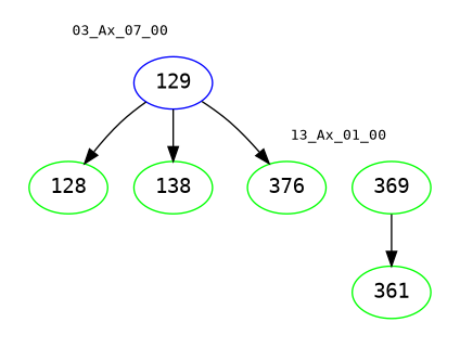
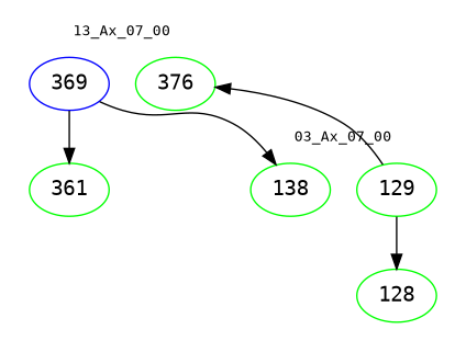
  digraph {
    fontname="DejaVu Sans Mono"
    node [color=green fontname="DejaVu Sans Mono"]
    edge [color=black fontname="DejaVu Sans Mono"]
-   n1 [label=369]
+   n1 [color=blue label=369]
    n2 [label=361]
    n3 [label=376]
-   n4 [color=blue label=129]
+   n4 [label=129]
    n5 [label=128]
    n6 [label=138]
    subgraph cluster_1 {
      color=white
      fontsize=10
-     label="13_Ax_01_00"
+     label="13_Ax_07_00"
      n1
      n2
      n3
    }
    subgraph cluster_2 {
      color=white
      fontsize=10
      label="03_Ax_07_00"
      n4
      n5
      n6
    }
    n1 -> n2
    n4 -> n3
    n4 -> n5
-   n4 -> n6
+   n1 -> n6
  }
